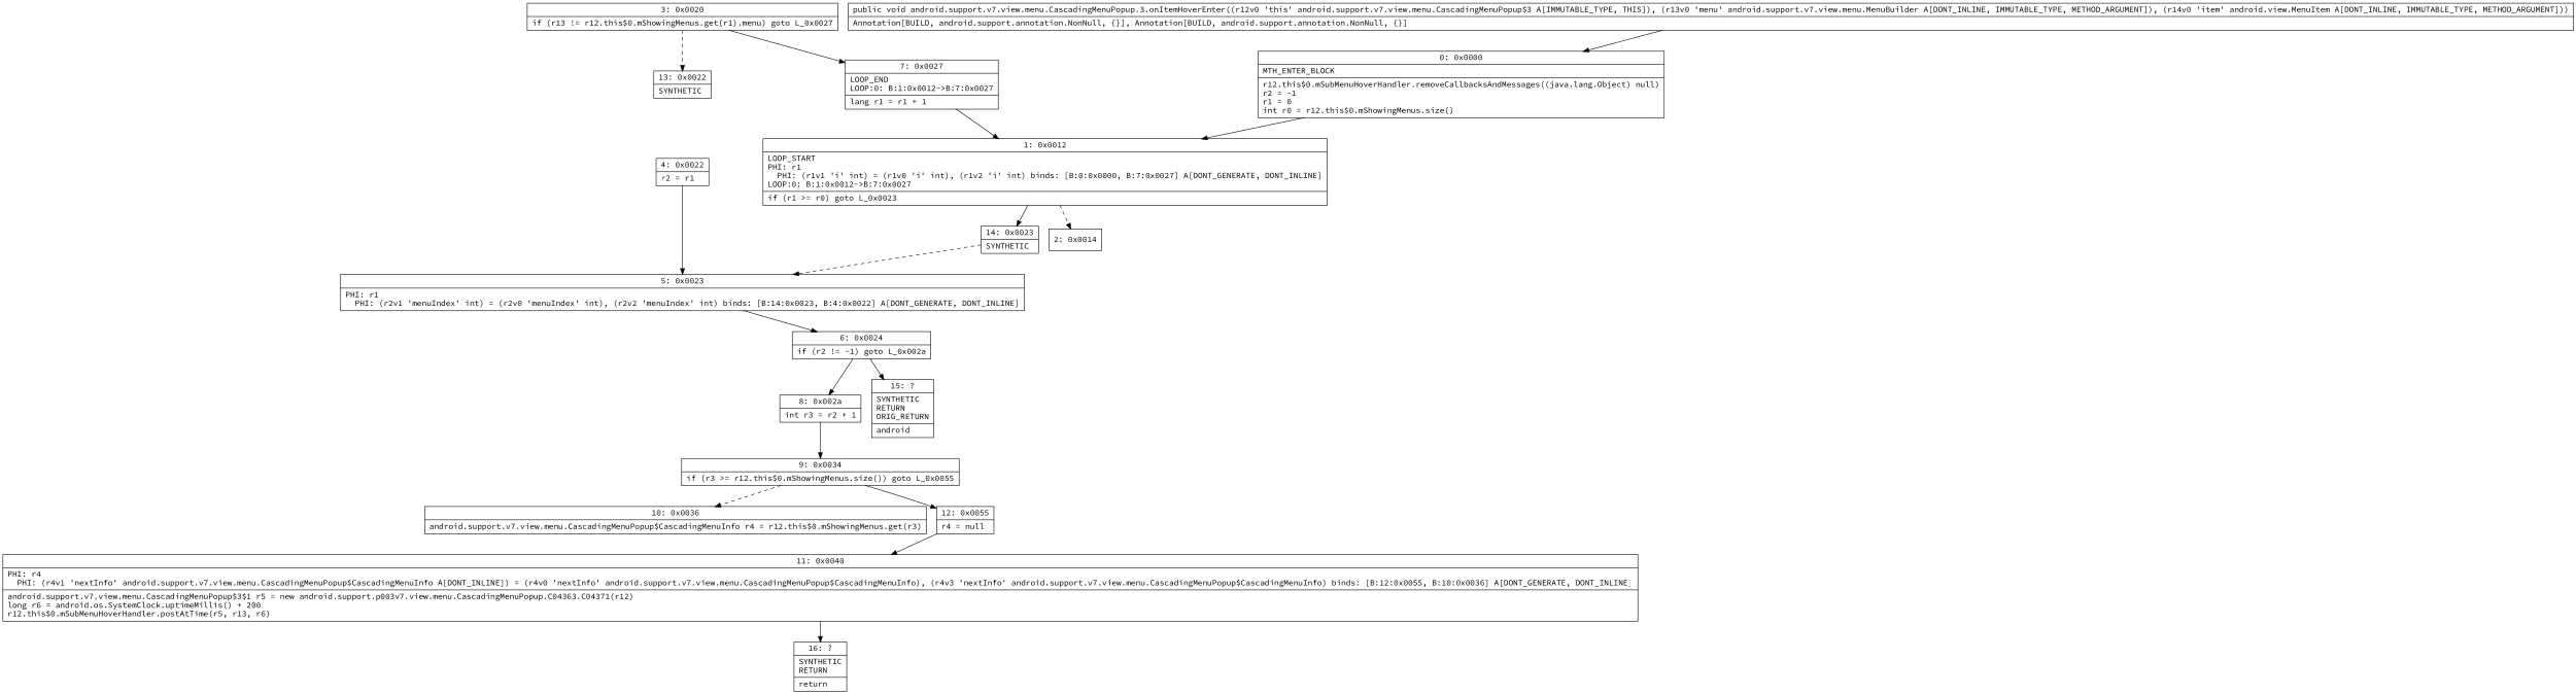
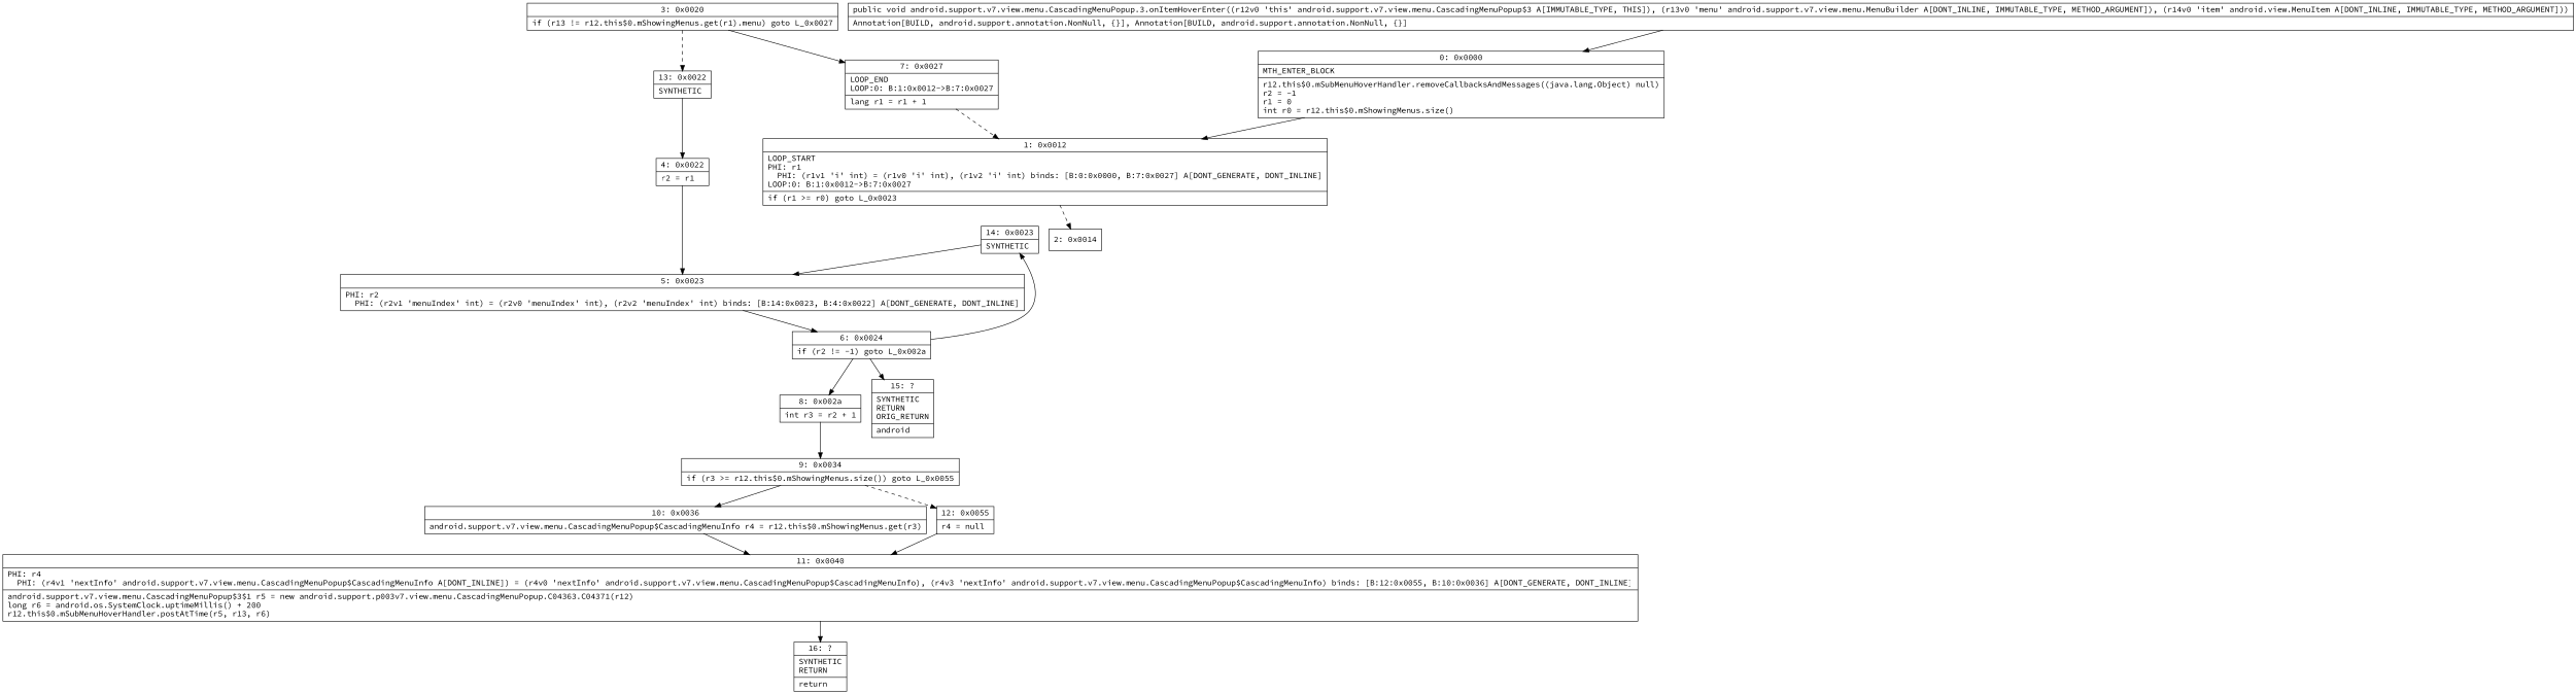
  digraph {
    fontname="Source Code Pro"
    node [fontname="Source Code Pro" shape=record]
    edge [fontname="Source Code Pro"]
    n1 [label="{0\:\ 0x0000|MTH_ENTER_BLOCK\l|r12.this$0.mSubMenuHoverHandler.removeCallbacksAndMessages((java.lang.Object) null)\lr2 = \-1\lr1 = 0\lint r0 = r12.this$0.mShowingMenus.size()\l}"]
    n2 [label="{1\:\ 0x0012|LOOP_START\lPHI: r1 \l  PHI: (r1v1 'i' int) = (r1v0 'i' int), (r1v2 'i' int) binds: [B:0:0x0000, B:7:0x0027] A[DONT_GENERATE, DONT_INLINE]\lLOOP:0: B:1:0x0012\-\>B:7:0x0027\l|if (r1 \>= r0) goto L_0x0023\l}"]
    n3 [label="{2\:\ 0x0014}"]
    n4 [label="{14\:\ 0x0023|SYNTHETIC\l}"]
-   n5 [label="{5\:\ 0x0023|PHI: r1 \l  PHI: (r2v1 'menuIndex' int) = (r2v0 'menuIndex' int), (r2v2 'menuIndex' int) binds: [B:14:0x0023, B:4:0x0022] A[DONT_GENERATE, DONT_INLINE]\l}"]
+   n5 [label="{5\:\ 0x0023|PHI: r2 \l  PHI: (r2v1 'menuIndex' int) = (r2v0 'menuIndex' int), (r2v2 'menuIndex' int) binds: [B:14:0x0023, B:4:0x0022] A[DONT_GENERATE, DONT_INLINE]\l}"]
    n6 [label="{3\:\ 0x0020|if (r13 != r12.this$0.mShowingMenus.get(r1).menu) goto L_0x0027\l}"]
    n7 [label="{7\:\ 0x0027|LOOP_END\lLOOP:0: B:1:0x0012\-\>B:7:0x0027\l|lang r1 = r1 + 1\l}"]
    n8 [label="{13\:\ 0x0022|SYNTHETIC\l}"]
    n9 [label="{4\:\ 0x0022|r2 = r1\l}"]
    n10 [label="{6\:\ 0x0024|if (r2 != \-1) goto L_0x002a\l}"]
    n11 [label="{8\:\ 0x002a|int r3 = r2 + 1\l}"]
    n12 [label="{15\:\ ?|SYNTHETIC\lRETURN\lORIG_RETURN\l|android\l}"]
    n13 [label="{9\:\ 0x0034|if (r3 \>= r12.this$0.mShowingMenus.size()) goto L_0x0055\l}"]
    n14 [label="{10\:\ 0x0036|android.support.v7.view.menu.CascadingMenuPopup$CascadingMenuInfo r4 = r12.this$0.mShowingMenus.get(r3)\l}"]
    n15 [label="{12\:\ 0x0055|r4 = null\l}"]
    n16 [label="{11\:\ 0x0040|PHI: r4 \l  PHI: (r4v1 'nextInfo' android.support.v7.view.menu.CascadingMenuPopup$CascadingMenuInfo A[DONT_INLINE]) = (r4v0 'nextInfo' android.support.v7.view.menu.CascadingMenuPopup$CascadingMenuInfo), (r4v3 'nextInfo' android.support.v7.view.menu.CascadingMenuPopup$CascadingMenuInfo) binds: [B:12:0x0055, B:10:0x0036] A[DONT_GENERATE, DONT_INLINE]\l|android.support.v7.view.menu.CascadingMenuPopup$3$1 r5 = new android.support.p003v7.view.menu.CascadingMenuPopup.C04363.C04371(r12)\llong r6 = android.os.SystemClock.uptimeMillis() + 200\lr12.this$0.mSubMenuHoverHandler.postAtTime(r5, r13, r6)\l}"]
    n17 [label="{16\:\ ?|SYNTHETIC\lRETURN\l|return\l}"]
    n18 [label="{public void android.support.v7.view.menu.CascadingMenuPopup.3.onItemHoverEnter((r12v0 'this' android.support.v7.view.menu.CascadingMenuPopup$3 A[IMMUTABLE_TYPE, THIS]), (r13v0 'menu' android.support.v7.view.menu.MenuBuilder A[DONT_INLINE, IMMUTABLE_TYPE, METHOD_ARGUMENT]), (r14v0 'item' android.view.MenuItem A[DONT_INLINE, IMMUTABLE_TYPE, METHOD_ARGUMENT]))  | Annotation[BUILD, android.support.annotation.NonNull, \{\}], Annotation[BUILD, android.support.annotation.NonNull, \{\}]\l}"]
    n1 -> n2
    n2 -> n3 [style=dashed]
-   n2 -> n4
-   n4 -> n5 [style=dashed]
+   n10 -> n4
+   n4 -> n5
    n5 -> n10
    n6 -> n7
    n6 -> n8 [style=dashed]
-   n7 -> n2
+   n7 -> n2 [style=dashed]
+   n8 -> n9
    n9 -> n5
    n10 -> n11
    n10 -> n12 [style=solid]
    n11 -> n13
-   n13 -> n14 [style=dashed]
-   n13 -> n15
+   n13 -> n14 [style=solid]
+   n13 -> n15 [style=dashed]
+   n14 -> n16
    n15 -> n16
    n16 -> n17
    n18 -> n1
  }
